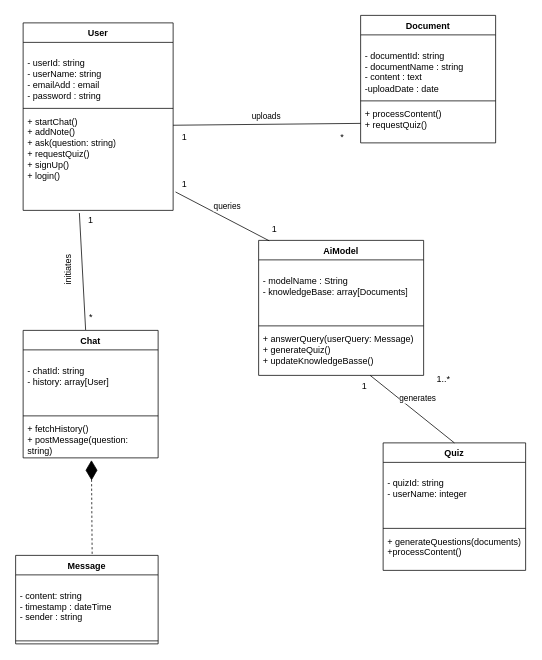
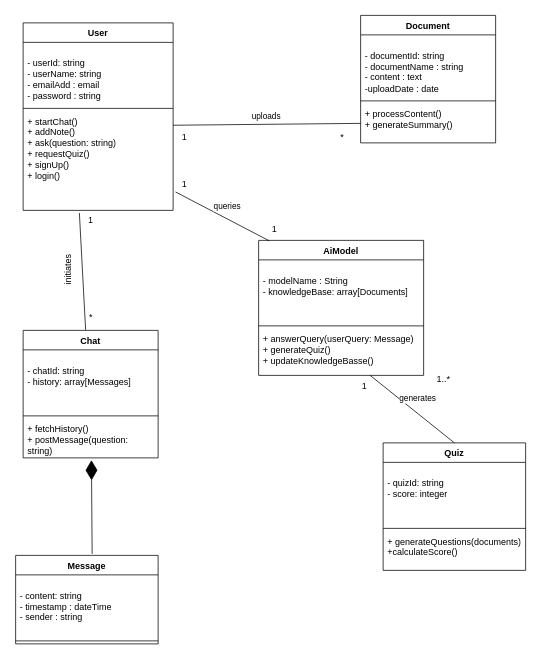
  <mxCell id="0" />
  <mxCell id="1" parent="0" />
  <mxCell id="2" value="User" style="swimlane;fontStyle=1;align=center;verticalAlign=top;childLayout=stackLayout;horizontal=1;startSize=26;horizontalStack=0;resizeParent=1;resizeParentMax=0;resizeLast=0;collapsible=1;marginBottom=0;whiteSpace=wrap;html=1;" parent="1" vertex="1"><mxGeometry x="30" y="30" width="200" height="250" as="geometry" /></mxCell>
  <mxCell id="3" value="&lt;div&gt;&lt;br&gt;&lt;/div&gt;&lt;div&gt;- userId: string&lt;/div&gt;&lt;div&gt;- userName: string&lt;/div&gt;&lt;div&gt;- emailAdd : email&lt;/div&gt;&lt;div&gt;- password : string&amp;nbsp;&lt;/div&gt;" style="text;strokeColor=none;fillColor=none;align=left;verticalAlign=top;spacingLeft=4;spacingRight=4;overflow=hidden;rotatable=0;points=[[0,0.5],[1,0.5]];portConstraint=eastwest;whiteSpace=wrap;html=1;" parent="2" vertex="1"><mxGeometry y="26" width="200" height="84" as="geometry" /></mxCell>
  <mxCell id="4" value="" style="line;strokeWidth=1;fillColor=none;align=left;verticalAlign=middle;spacingTop=-1;spacingLeft=3;spacingRight=3;rotatable=0;labelPosition=right;points=[];portConstraint=eastwest;strokeColor=inherit;" parent="2" vertex="1"><mxGeometry y="110" width="200" height="8" as="geometry" /></mxCell>
  <mxCell id="5" value="+ startChat()&lt;div&gt;+ addNote()&lt;/div&gt;&lt;div&gt;+ ask(question: string)&lt;/div&gt;&lt;div&gt;+ requestQuiz()&lt;/div&gt;&lt;div&gt;+ signUp()&lt;/div&gt;&lt;div&gt;+ login()&lt;/div&gt;&lt;div&gt;&lt;br&gt;&lt;/div&gt;" style="text;strokeColor=none;fillColor=none;align=left;verticalAlign=top;spacingLeft=4;spacingRight=4;overflow=hidden;rotatable=0;points=[[0,0.5],[1,0.5]];portConstraint=eastwest;whiteSpace=wrap;html=1;" parent="2" vertex="1"><mxGeometry y="118" width="200" height="132" as="geometry" /></mxCell>
  <mxCell id="6" value="Document" style="swimlane;fontStyle=1;align=center;verticalAlign=top;childLayout=stackLayout;horizontal=1;startSize=26;horizontalStack=0;resizeParent=1;resizeParentMax=0;resizeLast=0;collapsible=1;marginBottom=0;whiteSpace=wrap;html=1;" parent="1" vertex="1"><mxGeometry x="480" y="20" width="180" height="170" as="geometry" /></mxCell>
  <mxCell id="7" value="&lt;div&gt;&lt;br&gt;&lt;/div&gt;&lt;div&gt;- documentId: string&lt;/div&gt;&lt;div&gt;- documentName : string&lt;/div&gt;&lt;div&gt;- content : text&lt;/div&gt;&lt;div&gt;-uploadDate : date&lt;/div&gt;" style="text;strokeColor=none;fillColor=none;align=left;verticalAlign=top;spacingLeft=4;spacingRight=4;overflow=hidden;rotatable=0;points=[[0,0.5],[1,0.5]];portConstraint=eastwest;whiteSpace=wrap;html=1;" parent="6" vertex="1"><mxGeometry y="26" width="180" height="84" as="geometry" /></mxCell>
  <mxCell id="8" value="" style="line;strokeWidth=1;fillColor=none;align=left;verticalAlign=middle;spacingTop=-1;spacingLeft=3;spacingRight=3;rotatable=0;labelPosition=right;points=[];portConstraint=eastwest;strokeColor=inherit;" parent="6" vertex="1"><mxGeometry y="110" width="180" height="8" as="geometry" /></mxCell>
- <mxCell id="9" value="+ processContent()&lt;div&gt;+ requestQuiz()&lt;/div&gt;" style="text;strokeColor=none;fillColor=none;align=left;verticalAlign=top;spacingLeft=4;spacingRight=4;overflow=hidden;rotatable=0;points=[[0,0.5],[1,0.5]];portConstraint=eastwest;whiteSpace=wrap;html=1;" parent="6" vertex="1"><mxGeometry y="118" width="180" height="52" as="geometry" /></mxCell>
+ <mxCell id="9" value="+ processContent()&lt;div&gt;+ generateSummary()&lt;/div&gt;" style="text;strokeColor=none;fillColor=none;align=left;verticalAlign=top;spacingLeft=4;spacingRight=4;overflow=hidden;rotatable=0;points=[[0,0.5],[1,0.5]];portConstraint=eastwest;whiteSpace=wrap;html=1;" parent="6" vertex="1"><mxGeometry y="118" width="180" height="52" as="geometry" /></mxCell>
  <mxCell id="10" value="Chat" style="swimlane;fontStyle=1;align=center;verticalAlign=top;childLayout=stackLayout;horizontal=1;startSize=26;horizontalStack=0;resizeParent=1;resizeParentMax=0;resizeLast=0;collapsible=1;marginBottom=0;whiteSpace=wrap;html=1;" parent="1" vertex="1"><mxGeometry x="30" y="440" width="180" height="170" as="geometry" /></mxCell>
- <mxCell id="11" value="&lt;div&gt;&lt;br&gt;&lt;/div&gt;&lt;div&gt;- chatId: string&lt;/div&gt;&lt;div&gt;- history: array[User]&lt;/div&gt;" style="text;strokeColor=none;fillColor=none;align=left;verticalAlign=top;spacingLeft=4;spacingRight=4;overflow=hidden;rotatable=0;points=[[0,0.5],[1,0.5]];portConstraint=eastwest;whiteSpace=wrap;html=1;" parent="10" vertex="1"><mxGeometry y="26" width="180" height="84" as="geometry" /></mxCell>
+ <mxCell id="11" value="&lt;div&gt;&lt;br&gt;&lt;/div&gt;&lt;div&gt;- chatId: string&lt;/div&gt;&lt;div&gt;- history: array[Messages]&lt;/div&gt;" style="text;strokeColor=none;fillColor=none;align=left;verticalAlign=top;spacingLeft=4;spacingRight=4;overflow=hidden;rotatable=0;points=[[0,0.5],[1,0.5]];portConstraint=eastwest;whiteSpace=wrap;html=1;" parent="10" vertex="1"><mxGeometry y="26" width="180" height="84" as="geometry" /></mxCell>
  <mxCell id="12" value="" style="line;strokeWidth=1;fillColor=none;align=left;verticalAlign=middle;spacingTop=-1;spacingLeft=3;spacingRight=3;rotatable=0;labelPosition=right;points=[];portConstraint=eastwest;strokeColor=inherit;" parent="10" vertex="1"><mxGeometry y="110" width="180" height="8" as="geometry" /></mxCell>
  <mxCell id="13" value="&lt;div&gt;+ fetchHistory()&lt;/div&gt;&lt;div&gt;+ postMessage(question: string)&lt;/div&gt;" style="text;strokeColor=none;fillColor=none;align=left;verticalAlign=top;spacingLeft=4;spacingRight=4;overflow=hidden;rotatable=0;points=[[0,0.5],[1,0.5]];portConstraint=eastwest;whiteSpace=wrap;html=1;" parent="10" vertex="1"><mxGeometry y="118" width="180" height="52" as="geometry" /></mxCell>
  <mxCell id="14" value="Quiz" style="swimlane;fontStyle=1;align=center;verticalAlign=top;childLayout=stackLayout;horizontal=1;startSize=26;horizontalStack=0;resizeParent=1;resizeParentMax=0;resizeLast=0;collapsible=1;marginBottom=0;whiteSpace=wrap;html=1;" parent="1" vertex="1"><mxGeometry x="510" y="590" width="190" height="170" as="geometry" /></mxCell>
- <mxCell id="15" value="&lt;div&gt;&lt;br&gt;&lt;/div&gt;&lt;div&gt;- quizId: string&lt;/div&gt;&lt;div&gt;- userName: integer&lt;/div&gt;&lt;div&gt;&lt;br&gt;&lt;/div&gt;&lt;div&gt;&lt;div&gt;&amp;nbsp;&amp;nbsp;&lt;/div&gt;&lt;/div&gt;" style="text;strokeColor=none;fillColor=none;align=left;verticalAlign=top;spacingLeft=4;spacingRight=4;overflow=hidden;rotatable=0;points=[[0,0.5],[1,0.5]];portConstraint=eastwest;whiteSpace=wrap;html=1;" parent="14" vertex="1"><mxGeometry y="26" width="190" height="84" as="geometry" /></mxCell>
+ <mxCell id="15" value="&lt;div&gt;&lt;br&gt;&lt;/div&gt;&lt;div&gt;- quizId: string&lt;/div&gt;&lt;div&gt;- score: integer&lt;/div&gt;&lt;div&gt;&lt;br&gt;&lt;/div&gt;&lt;div&gt;&lt;div&gt;&amp;nbsp;&amp;nbsp;&lt;/div&gt;&lt;/div&gt;" style="text;strokeColor=none;fillColor=none;align=left;verticalAlign=top;spacingLeft=4;spacingRight=4;overflow=hidden;rotatable=0;points=[[0,0.5],[1,0.5]];portConstraint=eastwest;whiteSpace=wrap;html=1;" parent="14" vertex="1"><mxGeometry y="26" width="190" height="84" as="geometry" /></mxCell>
  <mxCell id="16" value="" style="line;strokeWidth=1;fillColor=none;align=left;verticalAlign=middle;spacingTop=-1;spacingLeft=3;spacingRight=3;rotatable=0;labelPosition=right;points=[];portConstraint=eastwest;strokeColor=inherit;" parent="14" vertex="1"><mxGeometry y="110" width="190" height="8" as="geometry" /></mxCell>
- <mxCell id="17" value="&lt;div&gt;&lt;div&gt;&lt;span style=&quot;background-color: transparent; color: light-dark(rgb(0, 0, 0), rgb(255, 255, 255));&quot;&gt;+ generateQuestions(documents)&lt;/span&gt;&lt;/div&gt;&lt;div&gt;+processContent()&lt;/div&gt;&lt;/div&gt;" style="text;strokeColor=none;fillColor=none;align=left;verticalAlign=top;spacingLeft=4;spacingRight=4;overflow=hidden;rotatable=0;points=[[0,0.5],[1,0.5]];portConstraint=eastwest;whiteSpace=wrap;html=1;" parent="14" vertex="1"><mxGeometry y="118" width="190" height="52" as="geometry" /></mxCell>
+ <mxCell id="17" value="&lt;div&gt;&lt;div&gt;&lt;span style=&quot;background-color: transparent; color: light-dark(rgb(0, 0, 0), rgb(255, 255, 255));&quot;&gt;+ generateQuestions(documents)&lt;/span&gt;&lt;/div&gt;&lt;div&gt;+calculateScore()&lt;/div&gt;&lt;/div&gt;" style="text;strokeColor=none;fillColor=none;align=left;verticalAlign=top;spacingLeft=4;spacingRight=4;overflow=hidden;rotatable=0;points=[[0,0.5],[1,0.5]];portConstraint=eastwest;whiteSpace=wrap;html=1;" parent="14" vertex="1"><mxGeometry y="118" width="190" height="52" as="geometry" /></mxCell>
  <mxCell id="18" value="" style="endArrow=none;html=1;rounded=0;exitX=1;exitY=0.14;exitDx=0;exitDy=0;exitPerimeter=0;entryX=0;entryY=0.5;entryDx=0;entryDy=0;" parent="1" source="5" target="9" edge="1"><mxGeometry width="50" height="50" relative="1" as="geometry"><mxPoint x="320" y="360" as="sourcePoint" /><mxPoint x="370" y="310" as="targetPoint" /></mxGeometry></mxCell>
  <mxCell id="19" value="uploads" style="edgeLabel;html=1;align=center;verticalAlign=middle;resizable=0;points=[];" parent="18" vertex="1" connectable="0"><mxGeometry x="-0.094" y="2" relative="1" as="geometry"><mxPoint x="11" y="-9" as="offset" /></mxGeometry></mxCell>
  <mxCell id="20" value="1" style="text;html=1;align=center;verticalAlign=middle;resizable=0;points=[];autosize=1;strokeColor=none;fillColor=none;" parent="1" vertex="1"><mxGeometry x="230" y="168" width="30" height="30" as="geometry" /></mxCell>
  <mxCell id="21" value="*" style="text;html=1;align=center;verticalAlign=middle;resizable=0;points=[];autosize=1;strokeColor=none;fillColor=none;" parent="1" vertex="1"><mxGeometry x="440" y="168" width="30" height="30" as="geometry" /></mxCell>
  <mxCell id="22" value="" style="endArrow=none;html=1;rounded=0;entryX=0.375;entryY=1.027;entryDx=0;entryDy=0;entryPerimeter=0;exitX=0.463;exitY=-0.003;exitDx=0;exitDy=0;exitPerimeter=0;" parent="1" source="10" target="5" edge="1"><mxGeometry width="50" height="50" relative="1" as="geometry"><mxPoint x="60" y="370" as="sourcePoint" /><mxPoint x="110" y="320" as="targetPoint" /></mxGeometry></mxCell>
  <mxCell id="23" value="initiates" style="text;html=1;align=center;verticalAlign=middle;resizable=0;points=[];autosize=1;strokeColor=none;fillColor=none;rotation=270;" parent="1" vertex="1"><mxGeometry x="60" y="344.5" width="60" height="30" as="geometry" /></mxCell>
  <mxCell id="24" value="*" style="text;html=1;align=center;verticalAlign=middle;resizable=0;points=[];autosize=1;strokeColor=none;fillColor=none;" parent="1" vertex="1"><mxGeometry x="105" y="408" width="30" height="30" as="geometry" /></mxCell>
  <mxCell id="25" value="1" style="text;html=1;align=center;verticalAlign=middle;resizable=0;points=[];autosize=1;strokeColor=none;fillColor=none;" parent="1" vertex="1"><mxGeometry x="105" y="278" width="30" height="30" as="geometry" /></mxCell>
  <mxCell id="26" value="Message" style="swimlane;fontStyle=1;align=center;verticalAlign=top;childLayout=stackLayout;horizontal=1;startSize=26;horizontalStack=0;resizeParent=1;resizeParentMax=0;resizeLast=0;collapsible=1;marginBottom=0;whiteSpace=wrap;html=1;" parent="1" vertex="1"><mxGeometry x="20" y="740" width="190" height="118" as="geometry" /></mxCell>
  <mxCell id="27" value="&lt;div&gt;&lt;br&gt;&lt;/div&gt;&lt;div&gt;- content: string&lt;/div&gt;&lt;div&gt;- timestamp : dateTime&lt;/div&gt;&lt;div&gt;- sender : string&lt;/div&gt;&lt;div&gt;&lt;br&gt;&lt;/div&gt;&lt;div&gt;&lt;div&gt;&amp;nbsp;&amp;nbsp;&lt;/div&gt;&lt;/div&gt;" style="text;strokeColor=none;fillColor=none;align=left;verticalAlign=top;spacingLeft=4;spacingRight=4;overflow=hidden;rotatable=0;points=[[0,0.5],[1,0.5]];portConstraint=eastwest;whiteSpace=wrap;html=1;" parent="26" vertex="1"><mxGeometry y="26" width="190" height="84" as="geometry" /></mxCell>
  <mxCell id="28" value="" style="line;strokeWidth=1;fillColor=none;align=left;verticalAlign=middle;spacingTop=-1;spacingLeft=3;spacingRight=3;rotatable=0;labelPosition=right;points=[];portConstraint=eastwest;strokeColor=inherit;" parent="26" vertex="1"><mxGeometry y="110" width="190" height="8" as="geometry" /></mxCell>
- <mxCell id="29" value="" style="endArrow=diamondThin;endFill=1;endSize=24;html=1;rounded=0;entryX=0.506;entryY=1.058;entryDx=0;entryDy=0;entryPerimeter=0;exitX=0.537;exitY=-0.017;exitDx=0;exitDy=0;exitPerimeter=0;dashed=1;" parent="1" source="26" target="13" edge="1"><mxGeometry width="160" relative="1" as="geometry"><mxPoint x="60" y="670" as="sourcePoint" /><mxPoint x="220" y="670" as="targetPoint" /></mxGeometry></mxCell>
+ <mxCell id="29" value="" style="endArrow=diamondThin;endFill=1;endSize=24;html=1;rounded=0;entryX=0.506;entryY=1.058;entryDx=0;entryDy=0;entryPerimeter=0;exitX=0.537;exitY=-0.017;exitDx=0;exitDy=0;exitPerimeter=0;" parent="1" source="26" target="13" edge="1"><mxGeometry width="160" relative="1" as="geometry"><mxPoint x="60" y="670" as="sourcePoint" /><mxPoint x="220" y="670" as="targetPoint" /></mxGeometry></mxCell>
  <mxCell id="30" value="AiModel" style="swimlane;fontStyle=1;align=center;verticalAlign=top;childLayout=stackLayout;horizontal=1;startSize=26;horizontalStack=0;resizeParent=1;resizeParentMax=0;resizeLast=0;collapsible=1;marginBottom=0;whiteSpace=wrap;html=1;" vertex="1" parent="1"><mxGeometry x="344" y="320" width="220" height="180" as="geometry" /></mxCell>
  <mxCell id="31" value="&lt;div&gt;&lt;br&gt;&lt;/div&gt;&lt;div&gt;- modelName : String&lt;/div&gt;&lt;div&gt;- knowledgeBase: array[Documents]&lt;/div&gt;&lt;div&gt;&lt;br&gt;&lt;/div&gt;&lt;div&gt;&lt;div&gt;&amp;nbsp;&amp;nbsp;&lt;/div&gt;&lt;/div&gt;" style="text;strokeColor=none;fillColor=none;align=left;verticalAlign=top;spacingLeft=4;spacingRight=4;overflow=hidden;rotatable=0;points=[[0,0.5],[1,0.5]];portConstraint=eastwest;whiteSpace=wrap;html=1;" vertex="1" parent="30"><mxGeometry y="26" width="220" height="84" as="geometry" /></mxCell>
  <mxCell id="32" value="" style="line;strokeWidth=1;fillColor=none;align=left;verticalAlign=middle;spacingTop=-1;spacingLeft=3;spacingRight=3;rotatable=0;labelPosition=right;points=[];portConstraint=eastwest;strokeColor=inherit;" vertex="1" parent="30"><mxGeometry y="110" width="220" height="8" as="geometry" /></mxCell>
  <mxCell id="33" value="&lt;div&gt;&lt;div&gt;+ answerQuery(userQuery: Message)&lt;/div&gt;&lt;/div&gt;&lt;div&gt;+ generateQuiz()&lt;/div&gt;&lt;div&gt;+ updateKnowledgeBasse()&lt;/div&gt;" style="text;strokeColor=none;fillColor=none;align=left;verticalAlign=top;spacingLeft=4;spacingRight=4;overflow=hidden;rotatable=0;points=[[0,0.5],[1,0.5]];portConstraint=eastwest;whiteSpace=wrap;html=1;" vertex="1" parent="30"><mxGeometry y="118" width="220" height="62" as="geometry" /></mxCell>
  <mxCell id="34" value="" style="endArrow=none;html=1;rounded=0;entryX=0.5;entryY=0;entryDx=0;entryDy=0;" edge="1" parent="1" source="33" target="14"><mxGeometry width="50" height="50" relative="1" as="geometry"><mxPoint x="390" y="162" as="sourcePoint" /><mxPoint x="640" y="160" as="targetPoint" /></mxGeometry></mxCell>
  <mxCell id="35" value="generates" style="edgeLabel;html=1;align=center;verticalAlign=middle;resizable=0;points=[];" vertex="1" connectable="0" parent="34"><mxGeometry x="-0.094" y="2" relative="1" as="geometry"><mxPoint x="11" y="-9" as="offset" /></mxGeometry></mxCell>
  <mxCell id="36" value="" style="endArrow=none;html=1;rounded=0;entryX=0.064;entryY=0.003;entryDx=0;entryDy=0;exitX=1.016;exitY=0.814;exitDx=0;exitDy=0;exitPerimeter=0;entryPerimeter=0;" edge="1" parent="1" source="5" target="30"><mxGeometry width="50" height="50" relative="1" as="geometry"><mxPoint x="580" y="560" as="sourcePoint" /><mxPoint x="692" y="650" as="targetPoint" /></mxGeometry></mxCell>
  <mxCell id="37" value="queries" style="edgeLabel;html=1;align=center;verticalAlign=middle;resizable=0;points=[];" vertex="1" connectable="0" parent="36"><mxGeometry x="-0.094" y="2" relative="1" as="geometry"><mxPoint x="11" y="-9" as="offset" /></mxGeometry></mxCell>
  <mxCell id="38" value="1" style="text;html=1;align=center;verticalAlign=middle;resizable=0;points=[];autosize=1;strokeColor=none;fillColor=none;" vertex="1" parent="1"><mxGeometry x="230" y="230" width="30" height="30" as="geometry" /></mxCell>
  <mxCell id="39" value="1" style="text;html=1;align=center;verticalAlign=middle;resizable=0;points=[];autosize=1;strokeColor=none;fillColor=none;" vertex="1" parent="1"><mxGeometry x="350" y="290" width="30" height="30" as="geometry" /></mxCell>
  <mxCell id="40" value="1" style="text;html=1;align=center;verticalAlign=middle;resizable=0;points=[];autosize=1;strokeColor=none;fillColor=none;" vertex="1" parent="1"><mxGeometry x="470" y="500" width="30" height="30" as="geometry" /></mxCell>
  <mxCell id="41" value="1..*" style="text;html=1;align=center;verticalAlign=middle;resizable=0;points=[];autosize=1;strokeColor=none;fillColor=none;" vertex="1" parent="1"><mxGeometry x="570" y="490" width="40" height="30" as="geometry" /></mxCell>
